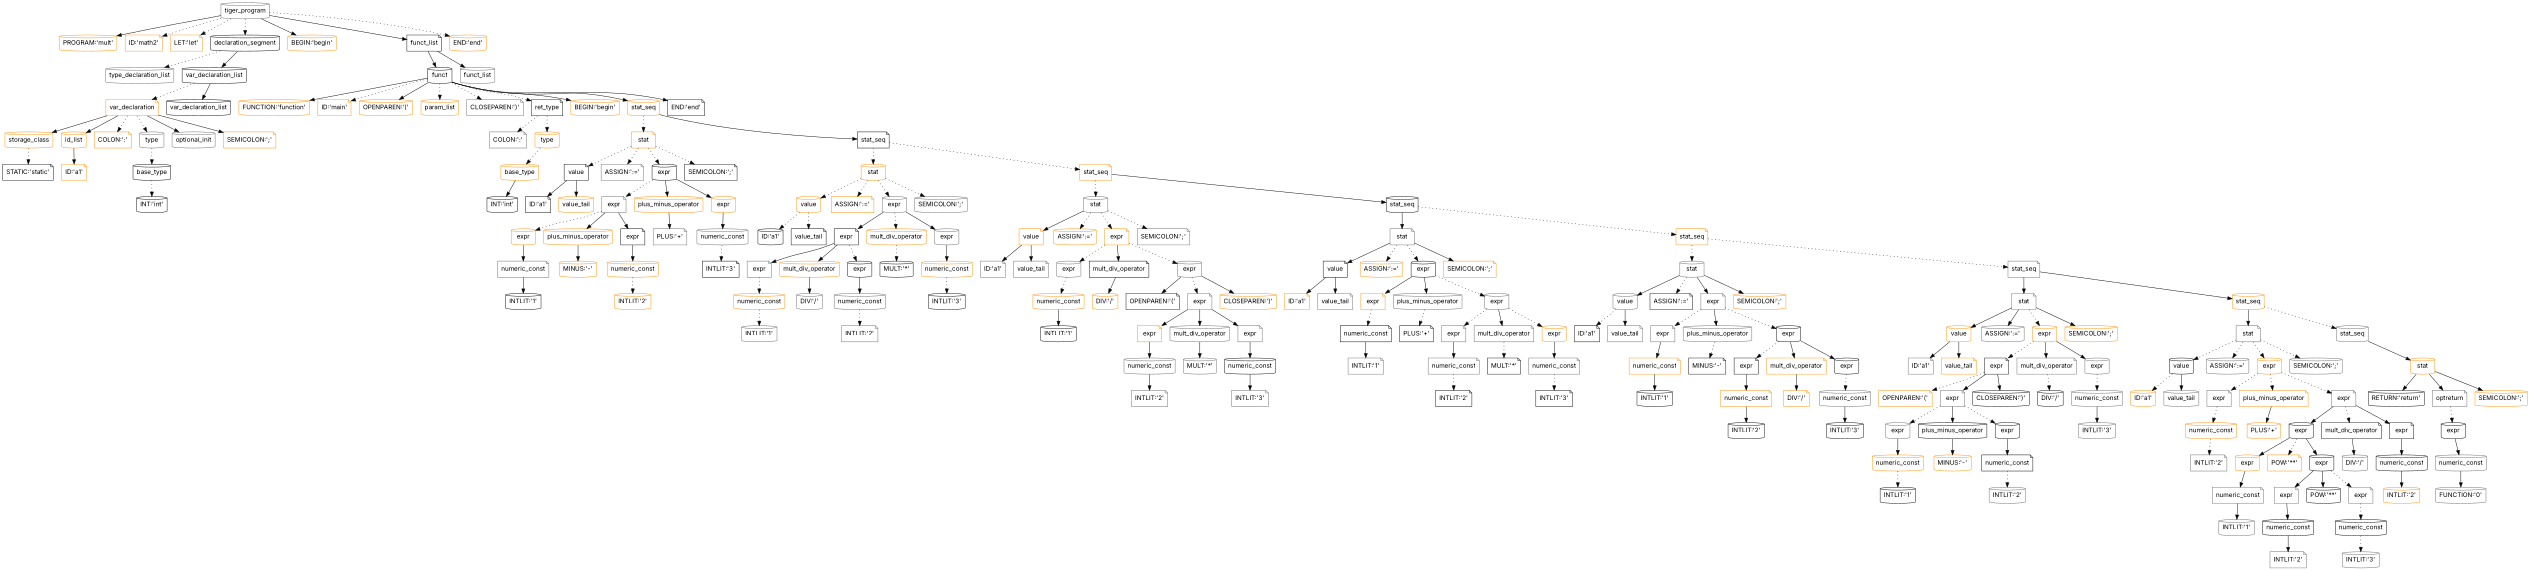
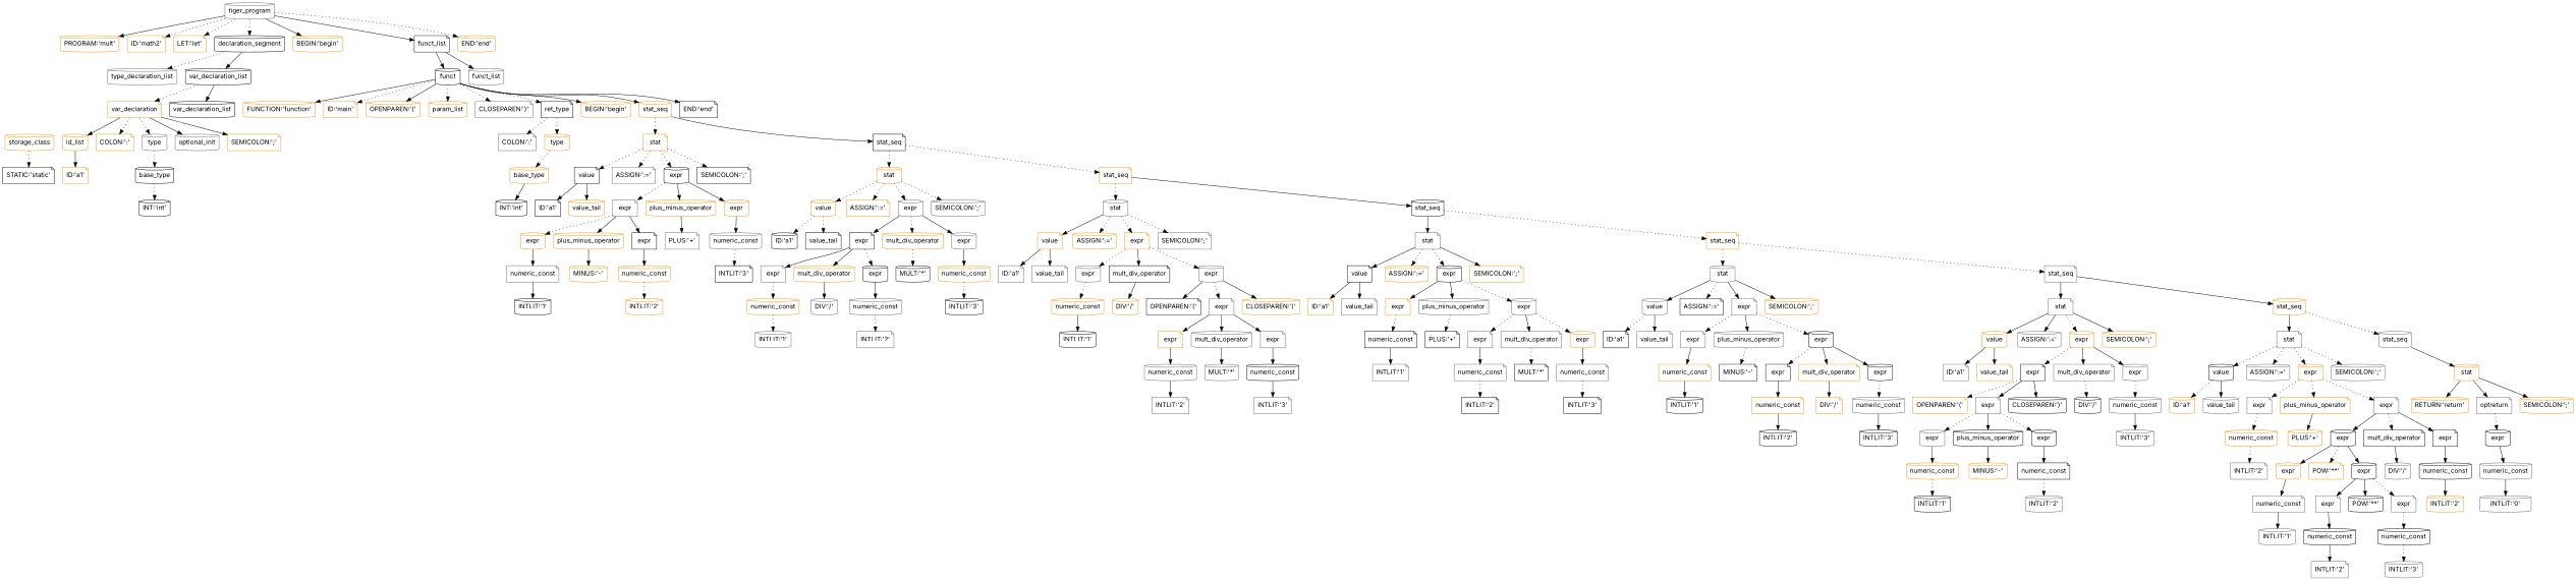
  digraph {
    fontname=Inter
    node [color=gray40 fontname=Inter shape=cylinder]
    edge [fontname=Inter style=solid]
    n1 [label=tiger_program]
    n2 [color=darkorange label="PROGRAM:'mult'"]
    n3 [color=darkorange label="ID:'math2'" shape=note]
    n4 [color=darkorange label="LET:'let'" shape=note]
    n5 [color=black label=declaration_segment]
    n6 [color=darkorange label="BEGIN:'begin'"]
    n7 [color=black label=funct_list shape=note]
    n8 [color=darkorange label="END:'end'"]
    n9 [label=type_declaration_list]
    n10 [color=black label=var_declaration_list]
    n11 [color=black label=funct]
    n12 [label=funct_list]
    n13 [color=darkorange label=var_declaration shape=note]
    n14 [color=black label=var_declaration_list]
    n15 [color=darkorange label=storage_class]
    n16 [color=darkorange label=id_list]
    n17 [color=darkorange label="COLON:':'" shape=note]
    n18 [label=type]
    n19 [label=optional_init]
    n20 [color=darkorange label="SEMICOLON:';'" shape=note]
    n21 [color=black label="STATIC:'static'" shape=note]
    n22 [color=darkorange label="ID:'a1'" shape=note]
    n23 [color=black label=base_type]
    n24 [color=black label="INT:'int'"]
    n25 [color=darkorange label="FUNCTION:'function'"]
    n26 [color=darkorange label="ID:'main'" shape=note]
    n27 [color=darkorange label="OPENPAREN:'('"]
    n28 [color=darkorange label=param_list]
    n29 [label="CLOSEPAREN:')'" shape=note]
    n30 [color=black label=ret_type shape=note]
    n31 [color=darkorange label="BEGIN:'begin'"]
    n32 [color=darkorange label=stat_seq]
    n33 [color=black label="END:'end'" shape=note]
    n34 [label="COLON:':'" shape=note]
    n35 [color=darkorange label=type]
    n36 [color=darkorange label=stat shape=note]
    n37 [color=black label=stat_seq shape=note]
    n38 [color=darkorange label=base_type]
    n39 [color=black label="INT:'int'"]
    n40 [color=black label=value shape=note]
    n41 [label="ASSIGN:':='" shape=note]
    n42 [color=black label=expr]
    n43 [color=black label="SEMICOLON:';'" shape=note]
    n44 [color=darkorange label=stat]
    n45 [color=darkorange label=stat_seq shape=note]
    n46 [color=black label="ID:'a1'" shape=note]
    n47 [color=darkorange label=value_tail]
    n48 [label=expr shape=note]
    n49 [color=darkorange label=plus_minus_operator]
    n50 [color=darkorange label=expr]
    n51 [color=darkorange label=expr]
    n52 [color=darkorange label=plus_minus_operator]
    n53 [color=black label=expr shape=note]
    n54 [label="PLUS:'+'" shape=note]
    n55 [label=numeric_const]
    n56 [label=numeric_const shape=note]
    n57 [color=darkorange label="MINUS:'-'"]
    n58 [color=darkorange label=numeric_const]
    n59 [color=black label="INTLIT:'1'"]
    n60 [color=darkorange label="INTLIT:'2'"]
    n61 [color=black label="INTLIT:'3'" shape=note]
    n62 [color=darkorange label=value]
    n63 [color=darkorange label="ASSIGN:':='" shape=note]
    n64 [label=expr]
    n65 [label="SEMICOLON:';'"]
    n66 [label=stat]
    n67 [color=black label=stat_seq]
    n68 [color=black label="ID:'a1'"]
    n69 [color=black label=value_tail shape=note]
    n70 [color=black label=expr shape=note]
    n71 [color=darkorange label=mult_div_operator]
    n72 [label=expr]
    n73 [label=expr shape=note]
    n74 [color=darkorange label=mult_div_operator]
    n75 [color=black label=expr]
    n76 [color=black label="MULT:'*'"]
    n77 [color=darkorange label=numeric_const]
    n78 [color=darkorange label=numeric_const]
    n79 [label="DIV:'/'"]
    n80 [label=numeric_const]
    n81 [label="INTLIT:'1'"]
    n82 [label="INTLIT:'2'" shape=note]
    n83 [color=black label="INTLIT:'3'"]
    n84 [color=darkorange label=value shape=note]
    n85 [color=darkorange label="ASSIGN:':='"]
    n86 [color=darkorange label=expr shape=note]
    n87 [label="SEMICOLON:';'" shape=note]
    n88 [label=stat shape=note]
    n89 [color=darkorange label=stat_seq shape=note]
    n90 [label="ID:'a1'" shape=note]
    n91 [label=value_tail shape=note]
    n92 [label=expr]
    n93 [color=black label=mult_div_operator shape=note]
    n94 [label=expr]
    n95 [color=darkorange label=numeric_const]
    n96 [color=darkorange label="DIV:'/'"]
    n97 [color=black label="OPENPAREN:'('" shape=note]
    n98 [label=expr shape=note]
    n99 [color=darkorange label="CLOSEPAREN:')'"]
    n100 [color=black label="INTLIT:'1'"]
    n101 [color=darkorange label=expr shape=note]
    n102 [label=mult_div_operator]
    n103 [label=expr shape=note]
    n104 [label=numeric_const]
    n105 [label="MULT:'*'"]
    n106 [color=black label=numeric_const]
    n107 [label="INTLIT:'2'" shape=note]
    n108 [label="INTLIT:'3'" shape=note]
    n109 [color=black label=value shape=note]
    n110 [color=darkorange label="ASSIGN:':='"]
    n111 [color=black label=expr]
    n112 [color=darkorange label="SEMICOLON:';'" shape=note]
    n113 [label=stat]
    n114 [label=stat_seq shape=note]
    n115 [color=darkorange label="ID:'a1'" shape=note]
    n116 [label=value_tail shape=note]
    n117 [color=darkorange label=expr shape=note]
    n118 [label=plus_minus_operator]
    n119 [label=expr]
    n120 [color=black label=numeric_const shape=note]
    n121 [color=black label="PLUS:'+'" shape=note]
    n122 [label=expr shape=note]
    n123 [label=mult_div_operator shape=note]
    n124 [color=darkorange label=expr]
    n125 [label="INTLIT:'1'" shape=note]
    n126 [label=numeric_const shape=note]
    n127 [color=black label="MULT:'*'" shape=note]
    n128 [label=numeric_const shape=note]
    n129 [color=black label="INTLIT:'2'" shape=note]
    n130 [color=black label="INTLIT:'3'" shape=note]
    n131 [label=value]
    n132 [color=black label="ASSIGN:':='" shape=note]
    n133 [label=expr shape=note]
    n134 [color=darkorange label="SEMICOLON:';'"]
    n135 [label=stat shape=note]
    n136 [color=darkorange label=stat_seq]
    n137 [color=black label="ID:'a1'" shape=note]
    n138 [label=value_tail shape=note]
    n139 [label=expr shape=note]
    n140 [label=plus_minus_operator]
    n141 [color=black label=expr]
    n142 [color=darkorange label=numeric_const shape=note]
    n143 [color=black label="MINUS:'-'" shape=note]
    n144 [color=black label=expr shape=note]
    n145 [color=darkorange label=mult_div_operator shape=note]
    n146 [color=black label=expr]
    n147 [color=black label="INTLIT:'1'"]
    n148 [color=darkorange label=numeric_const shape=note]
    n149 [color=darkorange label="DIV:'/'" shape=note]
    n150 [label=numeric_const]
    n151 [color=black label="INTLIT:'2'"]
    n152 [color=black label="INTLIT:'3'"]
    n153 [color=darkorange label=value]
    n154 [label="ASSIGN:':='"]
    n155 [color=darkorange label=expr]
    n156 [color=darkorange label="SEMICOLON:';'"]
    n157 [label=stat shape=note]
    n158 [label=stat_seq]
    n159 [label="ID:'a1'" shape=note]
    n160 [color=darkorange label=value_tail shape=note]
    n161 [color=black label=expr shape=note]
    n162 [label=mult_div_operator shape=note]
    n163 [label=expr]
    n164 [color=darkorange label="OPENPAREN:'('" shape=note]
    n165 [label=expr shape=note]
    n166 [color=black label="CLOSEPAREN:')'"]
    n167 [color=black label="DIV:'/'"]
    n168 [label=numeric_const]
    n169 [label=expr]
    n170 [color=black label=plus_minus_operator]
    n171 [color=black label=expr]
    n172 [color=darkorange label=numeric_const]
    n173 [color=darkorange label="MINUS:'-'"]
    n174 [color=black label=numeric_const shape=note]
    n175 [color=black label="INTLIT:'1'"]
    n176 [label="INTLIT:'2'"]
    n177 [label="INTLIT:'3'"]
    n178 [color=black label=value]
    n179 [label="ASSIGN:':='"]
    n180 [color=darkorange label=expr]
    n181 [label="SEMICOLON:';'"]
    n182 [color=darkorange label=stat]
    n183 [color=darkorange label="ID:'a1'"]
    n184 [label=value_tail]
    n185 [label=expr shape=note]
    n186 [color=darkorange label=plus_minus_operator shape=note]
    n187 [label=expr shape=note]
    n188 [color=darkorange label=numeric_const]
    n189 [color=darkorange label="PLUS:'+'"]
    n190 [color=black label=expr]
    n191 [color=black label=mult_div_operator shape=note]
    n192 [color=black label=expr shape=note]
    n193 [label="INTLIT:'2'" shape=note]
    n194 [color=darkorange label=expr]
    n195 [color=darkorange label="POW:'**'" shape=note]
    n196 [color=black label=expr]
    n197 [label="DIV:'/'"]
    n198 [color=black label=numeric_const]
    n199 [label=numeric_const shape=note]
    n200 [label=expr shape=note]
    n201 [color=black label="POW:'**'"]
    n202 [label=expr shape=note]
    n203 [label="INTLIT:'1'"]
    n204 [color=black label=numeric_const]
    n205 [color=black label=numeric_const]
    n206 [label="INTLIT:'2'" shape=note]
    n207 [label="INTLIT:'3'"]
    n208 [color=darkorange label="INTLIT:'2'"]
-   n209 [color=black label="RETURN:'return'"]
+   n209 [color=darkorange label="RETURN:'return'"]
    n210 [label=optreturn shape=note]
    n211 [color=darkorange label="SEMICOLON:';'"]
    n212 [color=black label=expr]
    n213 [label=numeric_const]
-   n214 [label="FUNCTION:'0'"]
+   n214 [label="INTLIT:'0'"]
    n1 -> n2
    n1 -> n3 [style=dotted]
    n1 -> n4 [style=dotted]
    n1 -> n5 [style=dotted]
    n1 -> n6
    n1 -> n7
    n1 -> n8 [style=dotted]
    n5 -> n9 [style=dotted]
    n5 -> n10
    n7 -> n11
    n7 -> n12
    n10 -> n13 [style=dotted]
    n10 -> n14
    n11 -> n25
    n11 -> n26 [style=dotted]
    n11 -> n27
    n11 -> n28 [style=dotted]
    n11 -> n29 [style=dotted]
    n11 -> n30 [style=dotted]
    n11 -> n31
    n11 -> n32
    n11 -> n33
-   n13 -> n15
    n13 -> n16
    n13 -> n17 [style=dotted]
    n13 -> n18 [style=dotted]
    n13 -> n19
    n13 -> n20
    n15 -> n21 [style=dotted]
    n16 -> n22
    n18 -> n23 [style=dotted]
    n23 -> n24 [style=dotted]
    n30 -> n34 [style=dotted]
    n30 -> n35 [style=dotted]
    n32 -> n36 [style=dotted]
    n32 -> n37
    n35 -> n38 [style=dotted]
    n36 -> n40 [style=dotted]
    n36 -> n41 [style=dotted]
    n36 -> n42 [style=dotted]
    n36 -> n43 [style=dotted]
    n37 -> n44 [style=dotted]
    n37 -> n45 [style=dotted]
    n38 -> n39
    n40 -> n46
    n40 -> n47
    n42 -> n48 [style=dotted]
    n42 -> n49
    n42 -> n50
    n44 -> n62 [style=dotted]
    n44 -> n63 [style=dotted]
    n44 -> n64 [style=dotted]
    n44 -> n65 [style=dotted]
    n45 -> n66 [style=dotted]
    n45 -> n67
    n48 -> n51 [style=dotted]
    n48 -> n52
    n48 -> n53
    n49 -> n54
    n50 -> n55
    n51 -> n56
    n52 -> n57
    n53 -> n58
    n55 -> n61 [style=dotted]
    n56 -> n59
    n58 -> n60 [style=dotted]
    n62 -> n68 [style=dotted]
    n62 -> n69 [style=dotted]
    n64 -> n70
    n64 -> n71 [style=dotted]
    n64 -> n72
    n66 -> n84
    n66 -> n85 [style=dotted]
    n66 -> n86 [style=dotted]
    n66 -> n87 [style=dotted]
    n67 -> n88
    n67 -> n89 [style=dotted]
    n70 -> n73
    n70 -> n74
    n70 -> n75 [style=dotted]
    n71 -> n76 [style=dotted]
    n72 -> n77
    n73 -> n78 [style=dotted]
    n74 -> n79
    n75 -> n80
    n77 -> n83 [style=dotted]
    n78 -> n81 [style=dotted]
    n80 -> n82 [style=dotted]
    n84 -> n90
    n84 -> n91
    n86 -> n92 [style=dotted]
    n86 -> n93
    n86 -> n94 [style=dotted]
    n88 -> n109
    n88 -> n110 [style=dotted]
    n88 -> n111 [style=dotted]
    n88 -> n112
    n89 -> n113 [style=dotted]
    n89 -> n114 [style=dotted]
    n92 -> n95 [style=dotted]
    n93 -> n96
    n94 -> n97
    n94 -> n98 [style=dotted]
    n94 -> n99
    n95 -> n100
    n98 -> n101
    n98 -> n102
    n98 -> n103
    n101 -> n104
    n102 -> n105
    n103 -> n106
    n104 -> n107
    n106 -> n108
    n109 -> n115
    n109 -> n116
    n111 -> n117
    n111 -> n118
    n111 -> n119 [style=dotted]
    n113 -> n131
    n113 -> n132 [style=dotted]
    n113 -> n133
    n113 -> n134
    n114 -> n135
    n114 -> n136
    n117 -> n120 [style=dotted]
    n118 -> n121 [style=dotted]
    n119 -> n122 [style=dotted]
    n119 -> n123
    n119 -> n124 [style=dotted]
    n120 -> n125
    n122 -> n126
    n123 -> n127 [style=dotted]
    n124 -> n128
    n126 -> n129 [style=dotted]
    n128 -> n130 [style=dotted]
    n131 -> n137 [style=dotted]
    n131 -> n138
    n133 -> n139 [style=dotted]
    n133 -> n140
    n133 -> n141 [style=dotted]
    n135 -> n153
    n135 -> n154
    n135 -> n155 [style=dotted]
    n135 -> n156
    n136 -> n157
    n136 -> n158 [style=dotted]
    n139 -> n142
    n140 -> n143 [style=dotted]
    n141 -> n144 [style=dotted]
    n141 -> n145
    n141 -> n146
    n142 -> n147
    n144 -> n148
    n145 -> n149
    n146 -> n150 [style=dotted]
    n148 -> n151
    n150 -> n152
    n153 -> n159
    n153 -> n160
    n155 -> n161 [style=dotted]
    n155 -> n162
    n155 -> n163
    n157 -> n178 [style=dotted]
    n157 -> n179 [style=dotted]
    n157 -> n180 [style=dotted]
    n157 -> n181 [style=dotted]
    n158 -> n182
    n161 -> n164 [style=dotted]
    n161 -> n165
    n161 -> n166
    n162 -> n167 [style=dotted]
    n163 -> n168 [style=dotted]
    n165 -> n169 [style=dotted]
    n165 -> n170
    n165 -> n171 [style=dotted]
    n168 -> n177
    n169 -> n172
    n170 -> n173
    n171 -> n174
    n172 -> n175 [style=dotted]
    n174 -> n176 [style=dotted]
    n178 -> n183 [style=dotted]
    n178 -> n184
    n180 -> n185 [style=dotted]
    n180 -> n186 [style=dotted]
    n180 -> n187 [style=dotted]
    n182 -> n209
    n182 -> n210
    n182 -> n211
    n185 -> n188 [style=dotted]
    n186 -> n189
    n187 -> n190
    n187 -> n191 [style=dotted]
    n187 -> n192
    n188 -> n193 [style=dotted]
    n190 -> n194
    n190 -> n195 [style=dotted]
    n190 -> n196
    n191 -> n197
    n192 -> n198
    n194 -> n199
    n196 -> n200
    n196 -> n201
    n196 -> n202 [style=dotted]
    n198 -> n208
    n199 -> n203
    n200 -> n204
    n202 -> n205 [style=dotted]
    n204 -> n206
    n205 -> n207 [style=dotted]
    n210 -> n212 [style=dotted]
    n212 -> n213
    n213 -> n214
  }
